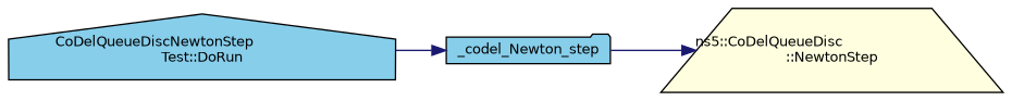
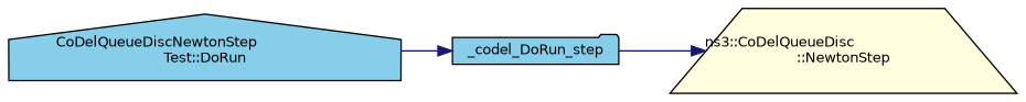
  digraph {
    rankdir=LR
    node [color=black fillcolor=skyblue fontname=Helvetica fontsize=10 style=filled]
    edge [color=midnightblue fontname=Helvetica fontsize=10 labelfontname=Helvetica labelfontsize=10 style=solid]
    n1 [fontcolor=black height=0.2 label="CoDelQueueDiscNewtonStep\lTest::DoRun" shape=house width=0.4]
-   n2 [height=0.2 label=_codel_Newton_step shape=folder width=0.4]
-   n3 [fillcolor=lightyellow height=0.2 label="ns5::CoDelQueueDisc\l::NewtonStep" shape=trapezium width=0.4]
+   n2 [height=0.2 label=_codel_DoRun_step shape=folder width=0.4]
+   n3 [fillcolor=lightyellow height=0.2 label="ns3::CoDelQueueDisc\l::NewtonStep" shape=trapezium width=0.4]
    n1 -> n2
    n2 -> n3
  }
